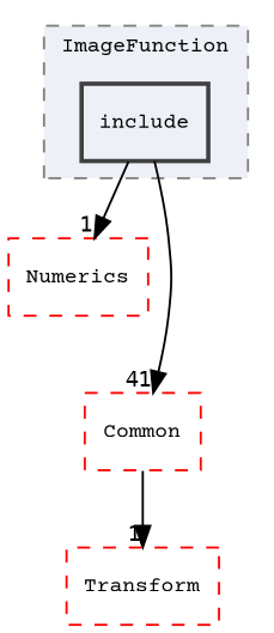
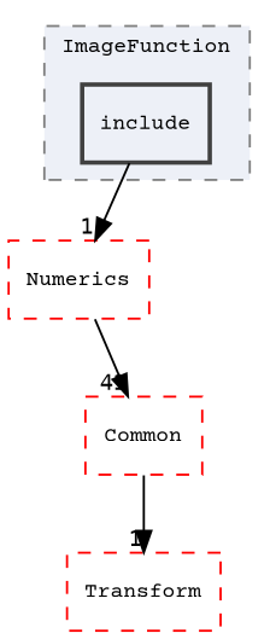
  digraph {
    compound=true
    fontname="Courier Prime"
    node [color=red fillcolor="#edf0f7" fontname="Courier Prime" fontsize=10 shape=box style="dashed,"]
    edge [fontname="Courier Prime" fontsize=10 headlabel=1 labeldistance=1.5 labelfontname=Helvetica labelfontsize=10]
    n1 [color=grey25 label=include style="filled,bold,"]
    n2 [label=Numerics]
    n3 [label=Common]
    n4 [label=Transform]
    subgraph cluster_1 {
      bgcolor="#edf0f7"
      fontsize=10
      label=ImageFunction
      pencolor=grey50
      style="filled,dashed,"
      n1
    }
    n1 -> n2
-   n1 -> n3 [headlabel=41]
+   n2 -> n3 [headlabel=41]
    n3 -> n4
  }
